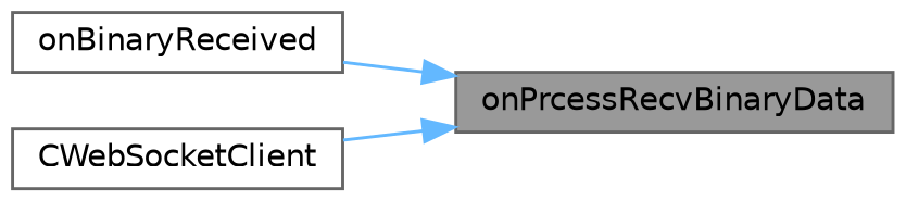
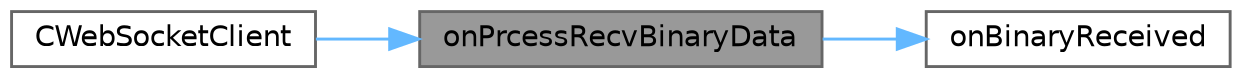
  digraph {
    rankdir=RL
    node [color=grey40 fillcolor=white fontname=Helvetica fontsize=10 shape=box style=filled]
    edge [color=steelblue1 dir=back fontname=Helvetica fontsize=10 labelfontname=Helvetica labelfontsize=10 style=solid]
    n1 [color=gray40 fillcolor=grey60 fontcolor=black height=0.2 label=onPrcessRecvBinaryData width=0.4]
    n2 [height=0.2 label=onBinaryReceived width=0.4]
    n3 [height=0.2 label=CWebSocketClient width=0.4]
-   n1 -> n2
+   n2 -> n1
    n1 -> n3
  }
